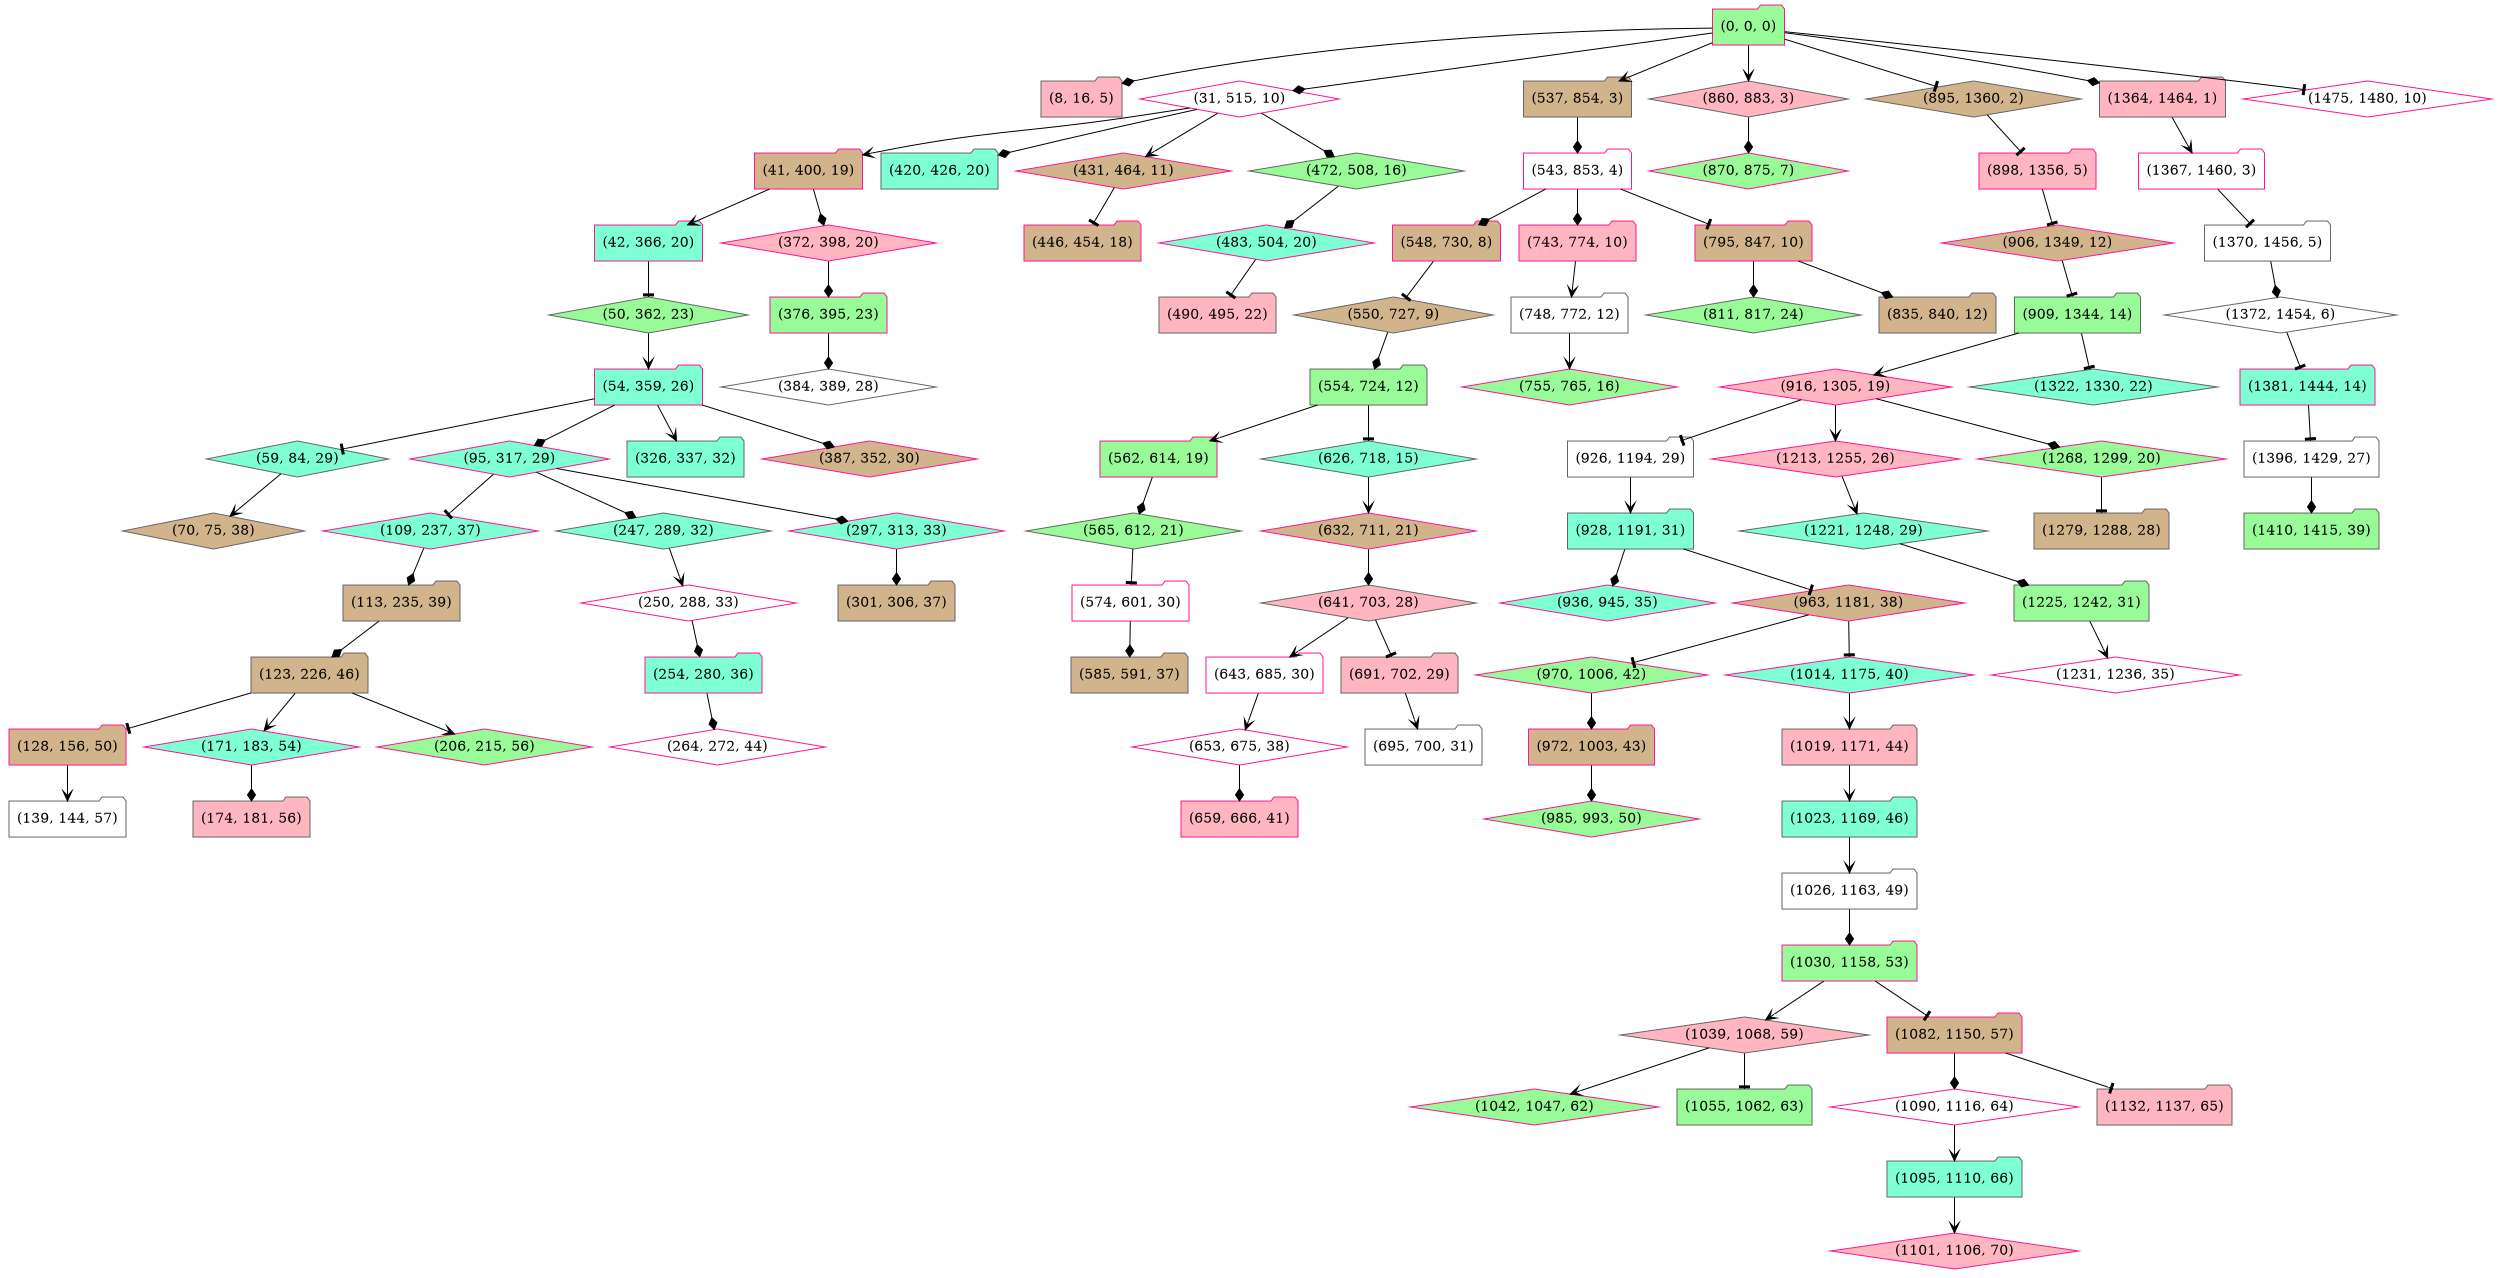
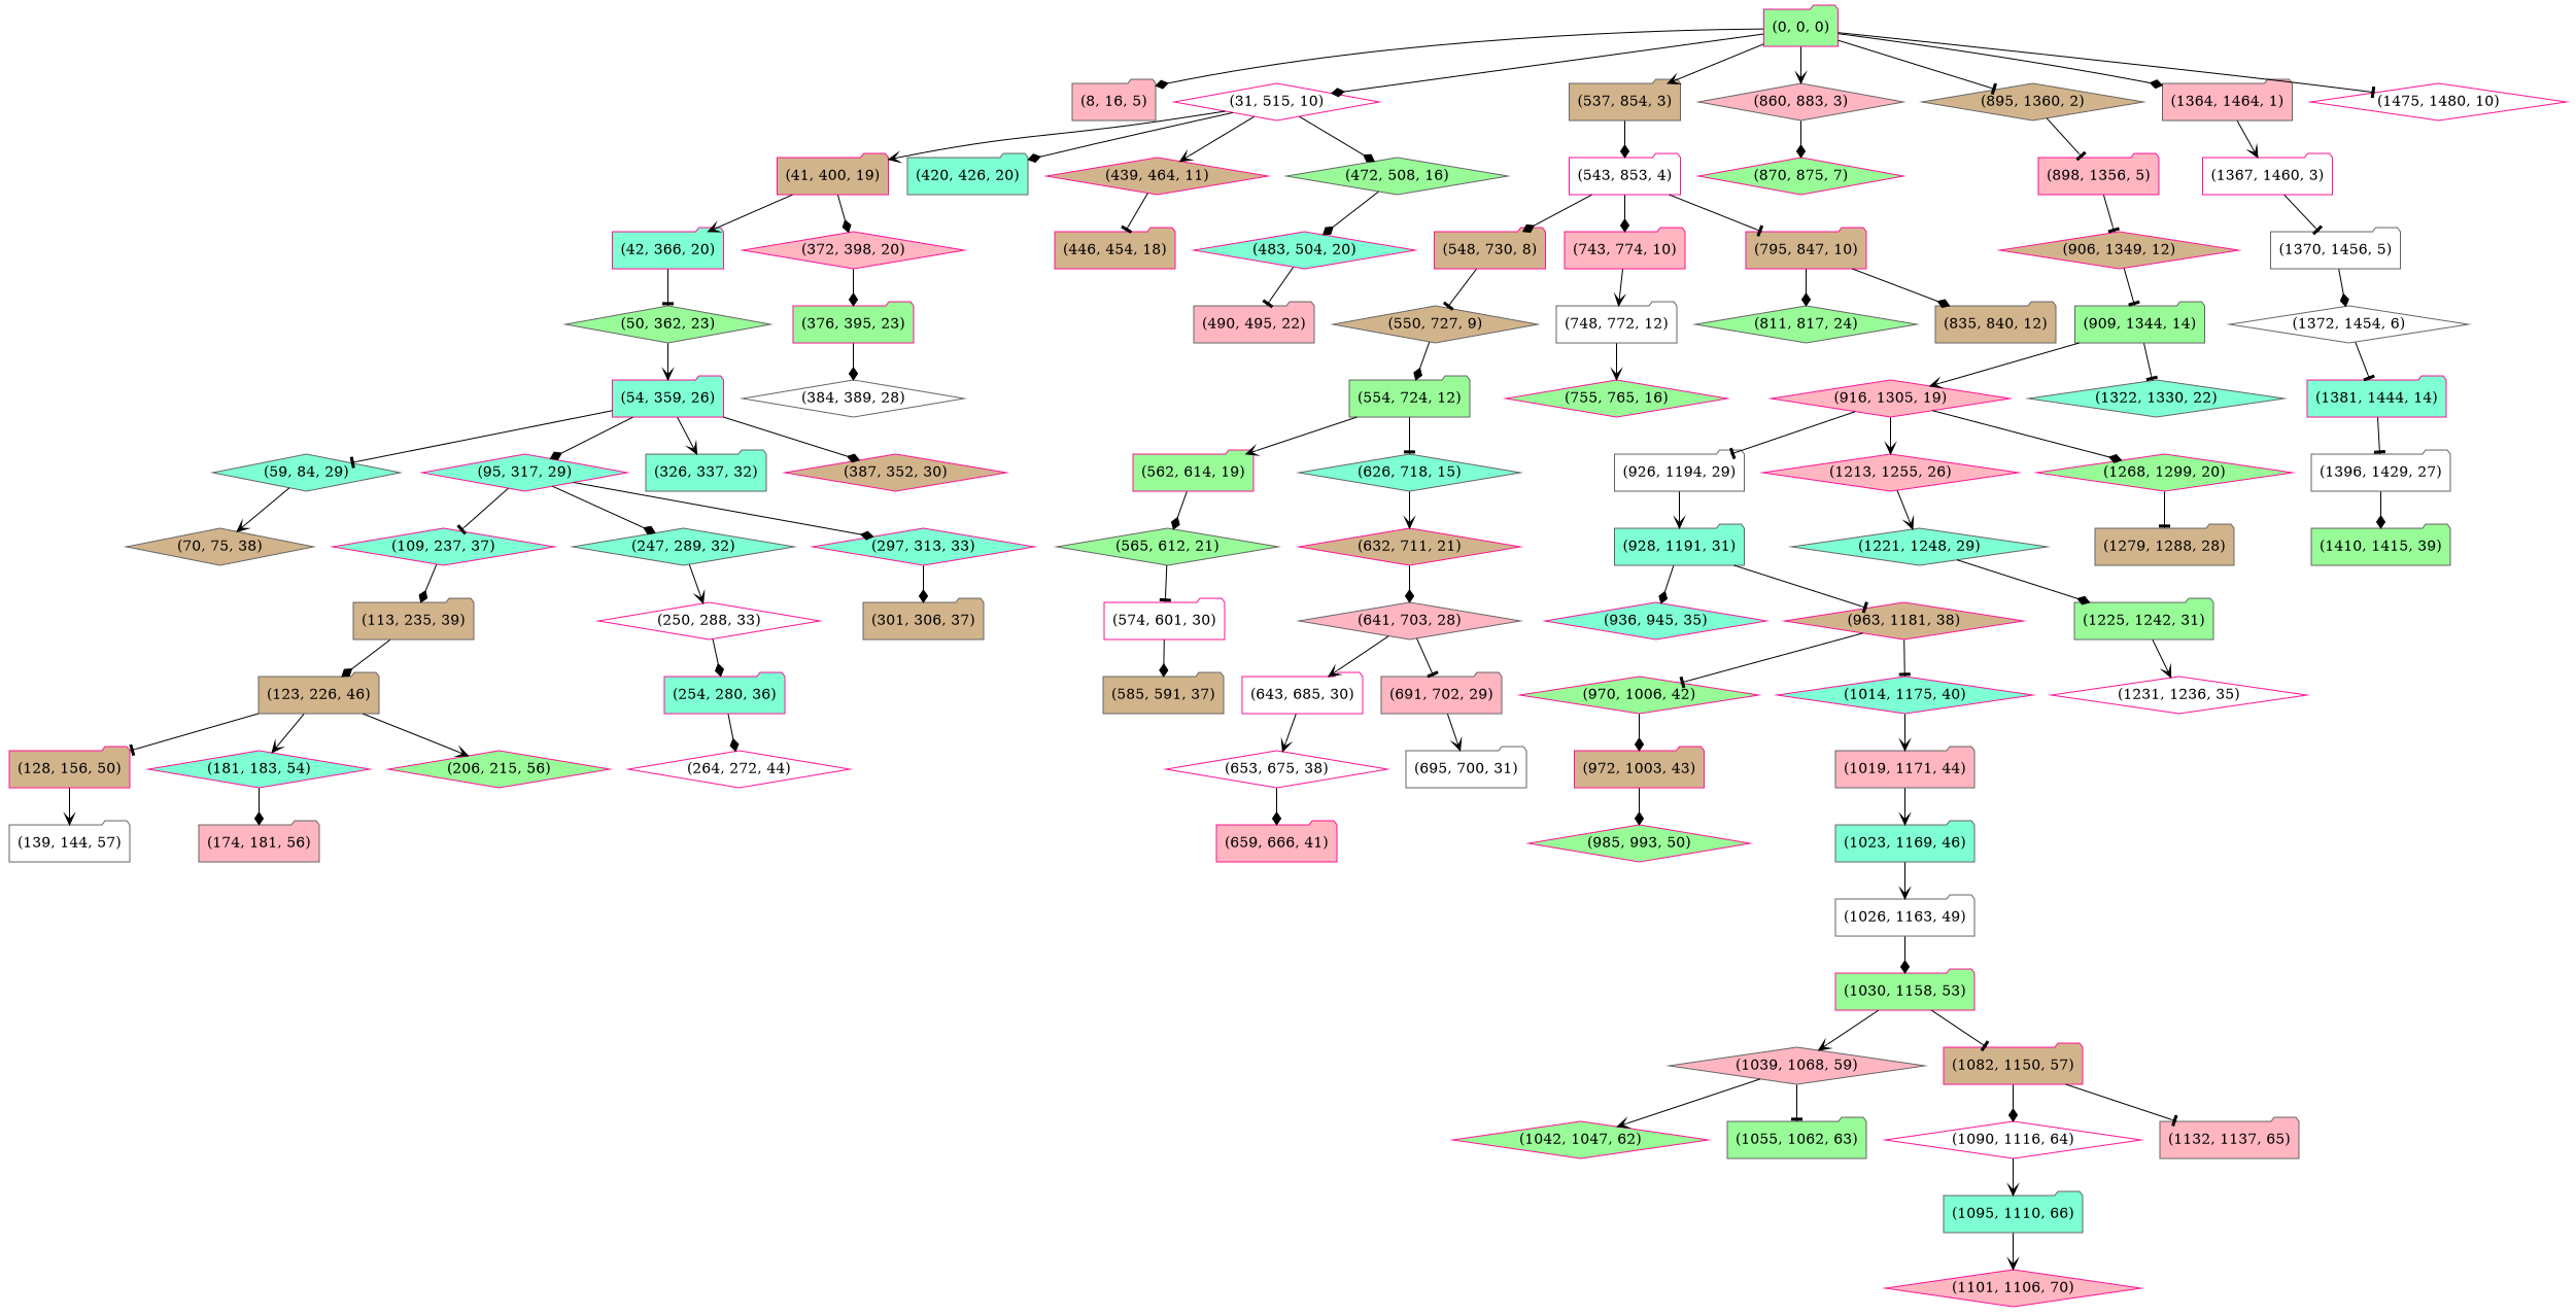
  digraph {
    node [color=deeppink fillcolor=tan shape=folder style=filled]
    edge [arrowhead=diamond]
    "(0, 0, 0)" [fillcolor=palegreen]
    "(8, 16, 5)" [color=gray40 fillcolor=lightpink]
    "(31, 515, 10)" [fillcolor=white shape=diamond]
    "(537, 854, 3)" [color=gray40]
    "(860, 883, 3)" [color=gray40 fillcolor=lightpink shape=diamond]
    "(895, 1360, 2)" [color=gray40 shape=diamond]
    "(1364, 1464, 1)" [color=gray40 fillcolor=lightpink]
    "(1475, 1480, 10)" [fillcolor=white shape=diamond]
    "(41, 400, 19)"
    "(420, 426, 20)" [color=gray40 fillcolor=aquamarine]
-   "(439, 464, 11)" [shape=diamond label="(431, 464, 11)"]
+   "(439, 464, 11)" [shape=diamond]
    "(472, 508, 16)" [color=gray40 fillcolor=palegreen shape=diamond]
    "(543, 853, 4)" [fillcolor=white]
    "(870, 875, 7)" [fillcolor=palegreen shape=diamond]
    "(898, 1356, 5)" [fillcolor=lightpink]
    "(1367, 1460, 3)" [fillcolor=white]
    "(42, 366, 20)" [fillcolor=aquamarine]
    "(372, 398, 20)" [fillcolor=lightpink shape=diamond]
    "(446, 454, 18)"
    "(483, 504, 20)" [fillcolor=aquamarine shape=diamond]
    "(50, 362, 23)" [color=gray40 fillcolor=palegreen shape=diamond]
    "(376, 395, 23)" [fillcolor=palegreen]
    "(54, 359, 26)" [fillcolor=aquamarine]
    "(59, 84, 29)" [color=gray40 fillcolor=aquamarine shape=diamond]
    "(95, 317, 29)" [fillcolor=aquamarine shape=diamond]
    "(326, 337, 32)" [color=gray40 fillcolor=aquamarine]
    n27 [label="(387, 352, 30)" shape=diamond]
    "(70, 75, 38)" [color=gray40 shape=diamond]
    "(109, 237, 37)" [fillcolor=aquamarine shape=diamond]
    "(247, 289, 32)" [color=gray40 fillcolor=aquamarine shape=diamond]
    "(297, 313, 33)" [fillcolor=aquamarine shape=diamond]
    "(113, 235, 39)" [color=gray40]
    "(250, 288, 33)" [fillcolor=white shape=diamond]
    "(301, 306, 37)" [color=gray40]
    "(123, 226, 46)" [color=gray40]
    "(128, 156, 50)"
-   "(171, 183, 54)" [fillcolor=aquamarine shape=diamond]
+   "(171, 183, 54)" [fillcolor=aquamarine shape=diamond label="(181, 183, 54)"]
    "(206, 215, 56)" [fillcolor=palegreen shape=diamond]
    "(139, 144, 57)" [color=gray40 fillcolor=white]
    "(174, 181, 56)" [color=gray40 fillcolor=lightpink]
    "(254, 280, 36)" [fillcolor=aquamarine]
    "(264, 272, 44)" [fillcolor=white shape=diamond]
    "(384, 389, 28)" [color=gray40 fillcolor=white shape=diamond]
    "(490, 495, 22)" [color=gray40 fillcolor=lightpink]
    "(548, 730, 8)"
    "(743, 774, 10)" [fillcolor=lightpink]
    "(795, 847, 10)"
    "(550, 727, 9)" [color=gray40 shape=diamond]
    "(748, 772, 12)" [color=gray40 fillcolor=white]
    "(811, 817, 24)" [color=gray40 fillcolor=palegreen shape=diamond]
    "(835, 840, 12)" [color=gray40]
    "(554, 724, 12)" [color=gray40 fillcolor=palegreen]
    "(562, 614, 19)" [fillcolor=palegreen]
    "(626, 718, 15)" [color=gray40 fillcolor=aquamarine shape=diamond]
    "(565, 612, 21)" [color=gray40 fillcolor=palegreen shape=diamond]
    "(632, 711, 21)" [shape=diamond]
    "(574, 601, 30)" [fillcolor=white]
    "(585, 591, 37)" [color=gray40]
    "(641, 703, 28)" [color=gray40 fillcolor=lightpink shape=diamond]
    "(643, 685, 30)" [fillcolor=white]
    "(691, 702, 29)" [color=gray40 fillcolor=lightpink]
    "(653, 675, 38)" [fillcolor=white shape=diamond]
    "(695, 700, 31)" [color=gray40 fillcolor=white]
    "(659, 666, 41)" [fillcolor=lightpink]
    "(755, 765, 16)" [fillcolor=palegreen shape=diamond]
    "(906, 1349, 12)" [shape=diamond]
    "(909, 1344, 14)" [color=gray40 fillcolor=palegreen]
    "(916, 1305, 19)" [fillcolor=lightpink shape=diamond]
    "(1322, 1330, 22)" [color=gray40 fillcolor=aquamarine shape=diamond]
    "(926, 1194, 29)" [color=gray40 fillcolor=white]
    "(1213, 1255, 26)" [fillcolor=lightpink shape=diamond]
    "(1268, 1299, 20)" [fillcolor=palegreen shape=diamond]
    "(928, 1191, 31)" [color=gray40 fillcolor=aquamarine]
    "(1221, 1248, 29)" [color=gray40 fillcolor=aquamarine shape=diamond]
    "(1279, 1288, 28)" [color=gray40]
    "(936, 945, 35)" [fillcolor=aquamarine shape=diamond]
    "(963, 1181, 38)" [shape=diamond]
    "(970, 1006, 42)" [fillcolor=palegreen shape=diamond]
    "(1014, 1175, 40)" [fillcolor=aquamarine shape=diamond]
    "(972, 1003, 43)"
    "(1019, 1171, 44)" [color=gray40 fillcolor=lightpink]
    "(985, 993, 50)" [fillcolor=palegreen shape=diamond]
    "(1023, 1169, 46)" [color=gray40 fillcolor=aquamarine]
    "(1026, 1163, 49)" [color=gray40 fillcolor=white]
    "(1030, 1158, 53)" [fillcolor=palegreen]
    "(1039, 1068, 59)" [color=gray40 fillcolor=lightpink shape=diamond]
    "(1082, 1150, 57)"
    "(1042, 1047, 62)" [fillcolor=palegreen shape=diamond]
    "(1055, 1062, 63)" [color=gray40 fillcolor=palegreen]
    "(1090, 1116, 64)" [fillcolor=white shape=diamond]
    "(1132, 1137, 65)" [color=gray40 fillcolor=lightpink]
    "(1095, 1110, 66)" [color=gray40 fillcolor=aquamarine]
    "(1101, 1106, 70)" [fillcolor=lightpink shape=diamond]
    "(1225, 1242, 31)" [color=gray40 fillcolor=palegreen]
    "(1231, 1236, 35)" [fillcolor=white shape=diamond]
    "(1370, 1456, 5)" [color=gray40 fillcolor=white]
    "(1372, 1454, 6)" [color=gray40 fillcolor=white shape=diamond]
    "(1381, 1444, 14)" [fillcolor=aquamarine]
    "(1396, 1429, 27)" [color=gray40 fillcolor=white]
    "(1410, 1415, 39)" [color=gray40 fillcolor=palegreen]
    "(0, 0, 0)" -> "(8, 16, 5)"
    "(0, 0, 0)" -> "(31, 515, 10)"
    "(0, 0, 0)" -> "(537, 854, 3)" [arrowhead=vee]
    "(0, 0, 0)" -> "(860, 883, 3)" [arrowhead=vee]
    "(0, 0, 0)" -> "(895, 1360, 2)" [arrowhead=tee]
    "(0, 0, 0)" -> "(1364, 1464, 1)"
    "(0, 0, 0)" -> "(1475, 1480, 10)" [arrowhead=tee]
    "(31, 515, 10)" -> "(41, 400, 19)" [arrowhead=vee]
    "(31, 515, 10)" -> "(420, 426, 20)"
    "(31, 515, 10)" -> "(439, 464, 11)" [arrowhead=vee]
    "(31, 515, 10)" -> "(472, 508, 16)"
    "(537, 854, 3)" -> "(543, 853, 4)"
    "(860, 883, 3)" -> "(870, 875, 7)"
    "(895, 1360, 2)" -> "(898, 1356, 5)" [arrowhead=tee]
    "(1364, 1464, 1)" -> "(1367, 1460, 3)" [arrowhead=vee]
    "(41, 400, 19)" -> "(42, 366, 20)" [arrowhead=vee]
    "(41, 400, 19)" -> "(372, 398, 20)"
    "(439, 464, 11)" -> "(446, 454, 18)" [arrowhead=tee]
    "(472, 508, 16)" -> "(483, 504, 20)"
    "(543, 853, 4)" -> "(548, 730, 8)"
    "(543, 853, 4)" -> "(743, 774, 10)"
    "(543, 853, 4)" -> "(795, 847, 10)" [arrowhead=tee]
    "(898, 1356, 5)" -> "(906, 1349, 12)" [arrowhead=tee]
    "(1367, 1460, 3)" -> "(1370, 1456, 5)" [arrowhead=tee]
    "(42, 366, 20)" -> "(50, 362, 23)" [arrowhead=tee]
    "(372, 398, 20)" -> "(376, 395, 23)"
    "(483, 504, 20)" -> "(490, 495, 22)" [arrowhead=tee]
    "(50, 362, 23)" -> "(54, 359, 26)" [arrowhead=vee]
    "(376, 395, 23)" -> "(384, 389, 28)"
    "(54, 359, 26)" -> "(59, 84, 29)" [arrowhead=tee]
    "(54, 359, 26)" -> "(95, 317, 29)"
    "(54, 359, 26)" -> "(326, 337, 32)" [arrowhead=vee]
    "(54, 359, 26)" -> n27
    "(59, 84, 29)" -> "(70, 75, 38)" [arrowhead=vee]
    "(95, 317, 29)" -> "(109, 237, 37)" [arrowhead=tee]
    "(95, 317, 29)" -> "(247, 289, 32)"
    "(95, 317, 29)" -> "(297, 313, 33)"
    "(109, 237, 37)" -> "(113, 235, 39)"
    "(247, 289, 32)" -> "(250, 288, 33)" [arrowhead=vee]
    "(297, 313, 33)" -> "(301, 306, 37)"
    "(113, 235, 39)" -> "(123, 226, 46)"
    "(250, 288, 33)" -> "(254, 280, 36)"
    "(123, 226, 46)" -> "(128, 156, 50)" [arrowhead=tee]
    "(123, 226, 46)" -> "(171, 183, 54)" [arrowhead=vee]
    "(123, 226, 46)" -> "(206, 215, 56)" [arrowhead=vee]
    "(128, 156, 50)" -> "(139, 144, 57)" [arrowhead=vee]
    "(171, 183, 54)" -> "(174, 181, 56)"
    "(254, 280, 36)" -> "(264, 272, 44)"
    "(548, 730, 8)" -> "(550, 727, 9)" [arrowhead=tee]
    "(743, 774, 10)" -> "(748, 772, 12)" [arrowhead=vee]
    "(795, 847, 10)" -> "(811, 817, 24)"
    "(795, 847, 10)" -> "(835, 840, 12)"
    "(550, 727, 9)" -> "(554, 724, 12)"
    "(748, 772, 12)" -> "(755, 765, 16)" [arrowhead=vee]
    "(554, 724, 12)" -> "(562, 614, 19)" [arrowhead=vee]
    "(554, 724, 12)" -> "(626, 718, 15)" [arrowhead=tee]
    "(562, 614, 19)" -> "(565, 612, 21)"
    "(626, 718, 15)" -> "(632, 711, 21)" [arrowhead=vee]
    "(565, 612, 21)" -> "(574, 601, 30)" [arrowhead=tee]
    "(632, 711, 21)" -> "(641, 703, 28)"
    "(574, 601, 30)" -> "(585, 591, 37)"
    "(641, 703, 28)" -> "(643, 685, 30)" [arrowhead=vee]
    "(641, 703, 28)" -> "(691, 702, 29)" [arrowhead=tee]
    "(643, 685, 30)" -> "(653, 675, 38)" [arrowhead=vee]
    "(691, 702, 29)" -> "(695, 700, 31)" [arrowhead=vee]
    "(653, 675, 38)" -> "(659, 666, 41)"
    "(906, 1349, 12)" -> "(909, 1344, 14)" [arrowhead=tee]
    "(909, 1344, 14)" -> "(916, 1305, 19)" [arrowhead=vee]
    "(909, 1344, 14)" -> "(1322, 1330, 22)" [arrowhead=tee]
    "(916, 1305, 19)" -> "(926, 1194, 29)" [arrowhead=tee]
    "(916, 1305, 19)" -> "(1213, 1255, 26)" [arrowhead=vee]
    "(916, 1305, 19)" -> "(1268, 1299, 20)"
    "(926, 1194, 29)" -> "(928, 1191, 31)" [arrowhead=vee]
    "(1213, 1255, 26)" -> "(1221, 1248, 29)" [arrowhead=vee]
    "(1268, 1299, 20)" -> "(1279, 1288, 28)" [arrowhead=tee]
    "(928, 1191, 31)" -> "(936, 945, 35)"
    "(928, 1191, 31)" -> "(963, 1181, 38)" [arrowhead=tee]
    "(1221, 1248, 29)" -> "(1225, 1242, 31)"
    "(963, 1181, 38)" -> "(970, 1006, 42)" [arrowhead=tee]
    "(963, 1181, 38)" -> "(1014, 1175, 40)" [arrowhead=tee]
    "(970, 1006, 42)" -> "(972, 1003, 43)"
    "(1014, 1175, 40)" -> "(1019, 1171, 44)" [arrowhead=vee]
    "(972, 1003, 43)" -> "(985, 993, 50)"
    "(1019, 1171, 44)" -> "(1023, 1169, 46)" [arrowhead=vee]
    "(1023, 1169, 46)" -> "(1026, 1163, 49)" [arrowhead=vee]
    "(1026, 1163, 49)" -> "(1030, 1158, 53)"
    "(1030, 1158, 53)" -> "(1039, 1068, 59)" [arrowhead=vee]
    "(1030, 1158, 53)" -> "(1082, 1150, 57)" [arrowhead=tee]
    "(1039, 1068, 59)" -> "(1042, 1047, 62)" [arrowhead=vee]
    "(1039, 1068, 59)" -> "(1055, 1062, 63)" [arrowhead=tee]
    "(1082, 1150, 57)" -> "(1090, 1116, 64)"
    "(1082, 1150, 57)" -> "(1132, 1137, 65)" [arrowhead=tee]
    "(1090, 1116, 64)" -> "(1095, 1110, 66)" [arrowhead=vee]
    "(1095, 1110, 66)" -> "(1101, 1106, 70)" [arrowhead=vee]
    "(1225, 1242, 31)" -> "(1231, 1236, 35)" [arrowhead=vee]
    "(1370, 1456, 5)" -> "(1372, 1454, 6)"
    "(1372, 1454, 6)" -> "(1381, 1444, 14)" [arrowhead=tee]
    "(1381, 1444, 14)" -> "(1396, 1429, 27)" [arrowhead=tee]
    "(1396, 1429, 27)" -> "(1410, 1415, 39)"
  }
